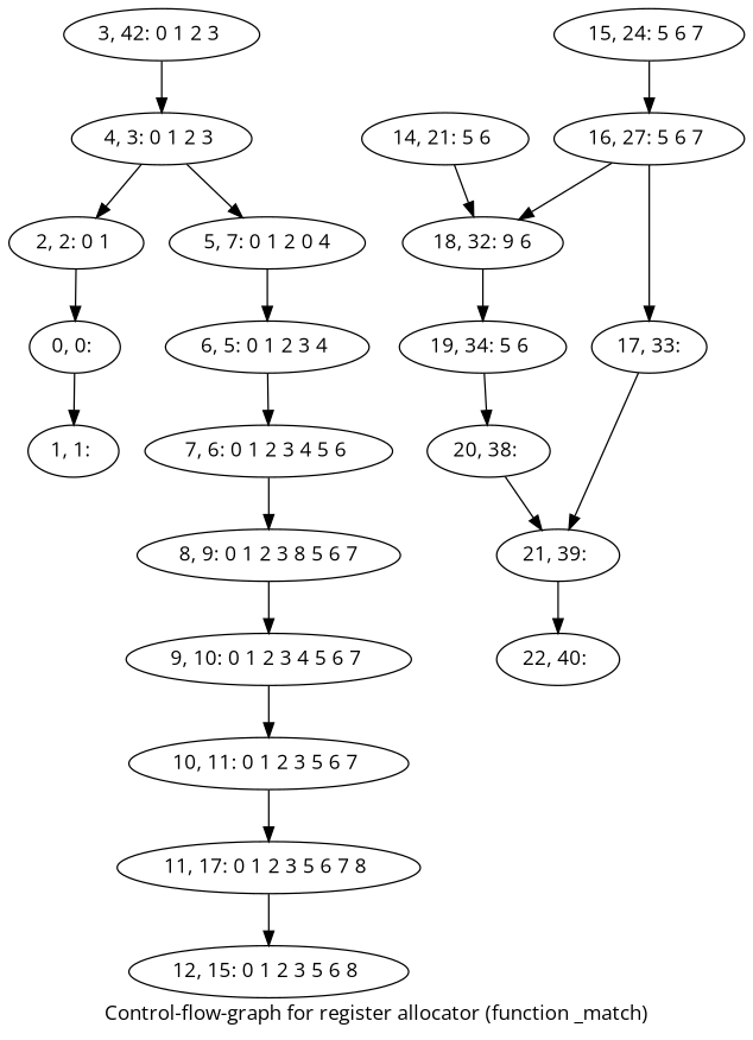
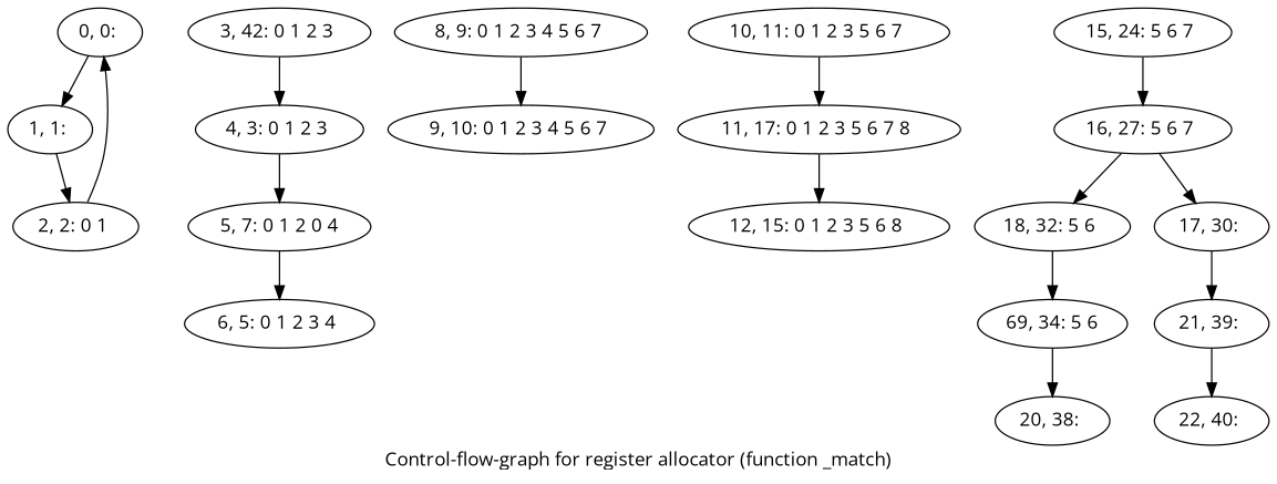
  digraph {
    fontname="Open Sans"
    label="Control-flow-graph for register allocator (function _match)"
    node [fontname="Open Sans"]
    edge [fontname="Open Sans"]
    n1 [label="0, 0: "]
    n2 [label="1, 1: "]
    n3 [label="2, 2: 0 1 "]
    n4 [label="3, 42: 0 1 2 3 "]
    n5 [label="4, 3: 0 1 2 3 "]
    n6 [label="5, 7: 0 1 2 0 4"]
    n7 [label="6, 5: 0 1 2 3 4 "]
-   n8 [label="7, 6: 0 1 2 3 4 5 6 "]
-   n9 [label="8, 9: 0 1 2 3 8 5 6 7"]
+   n9 [label="8, 9: 0 1 2 3 4 5 6 7 "]
    n10 [label="9, 10: 0 1 2 3 4 5 6 7 "]
    n11 [label="10, 11: 0 1 2 3 5 6 7 "]
    n12 [label="11, 17: 0 1 2 3 5 6 7 8 "]
    n13 [label="12, 15: 0 1 2 3 5 6 8 "]
    n14 [label="15, 24: 5 6 7 "]
    n15 [label="16, 27: 5 6 7 "]
-   n16 [label="14, 21: 5 6 "]
-   n17 [label="18, 32: 9 6"]
-   n18 [label="19, 34: 5 6 "]
-   n19 [label="17, 33:"]
+   n17 [label="18, 32: 5 6 "]
+   n18 [label="69, 34: 5 6"]
+   n19 [label="17, 30: "]
    n20 [label="21, 39: "]
    n21 [label="22, 40: "]
    n22 [label="20, 38: "]
    n1 -> n2
-   n5 -> n3
+   n2 -> n3
    n3 -> n1
    n4 -> n5
    n5 -> n6
    n6 -> n7
-   n7 -> n8
-   n8 -> n9
    n9 -> n10
-   n10 -> n11
    n11 -> n12
    n12 -> n13
    n14 -> n15
    n15 -> n17
    n15 -> n19
-   n16 -> n17
    n17 -> n18
    n18 -> n22
    n19 -> n20
    n20 -> n21
-   n22 -> n20
  }
